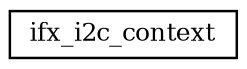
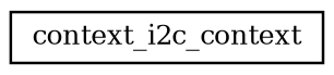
  digraph {
    rankdir=LR
    fontname="DejaVu Serif"
-   n1 [color=black fillcolor=white fontname="DejaVu Serif" fontsize=10 height=0.2 label=ifx_i2c_context shape=record style=filled width=0.4]
+   n1 [color=black fillcolor=white fontname="DejaVu Serif" fontsize=10 height=0.2 label=context_i2c_context shape=record style=filled width=0.4]
  }
